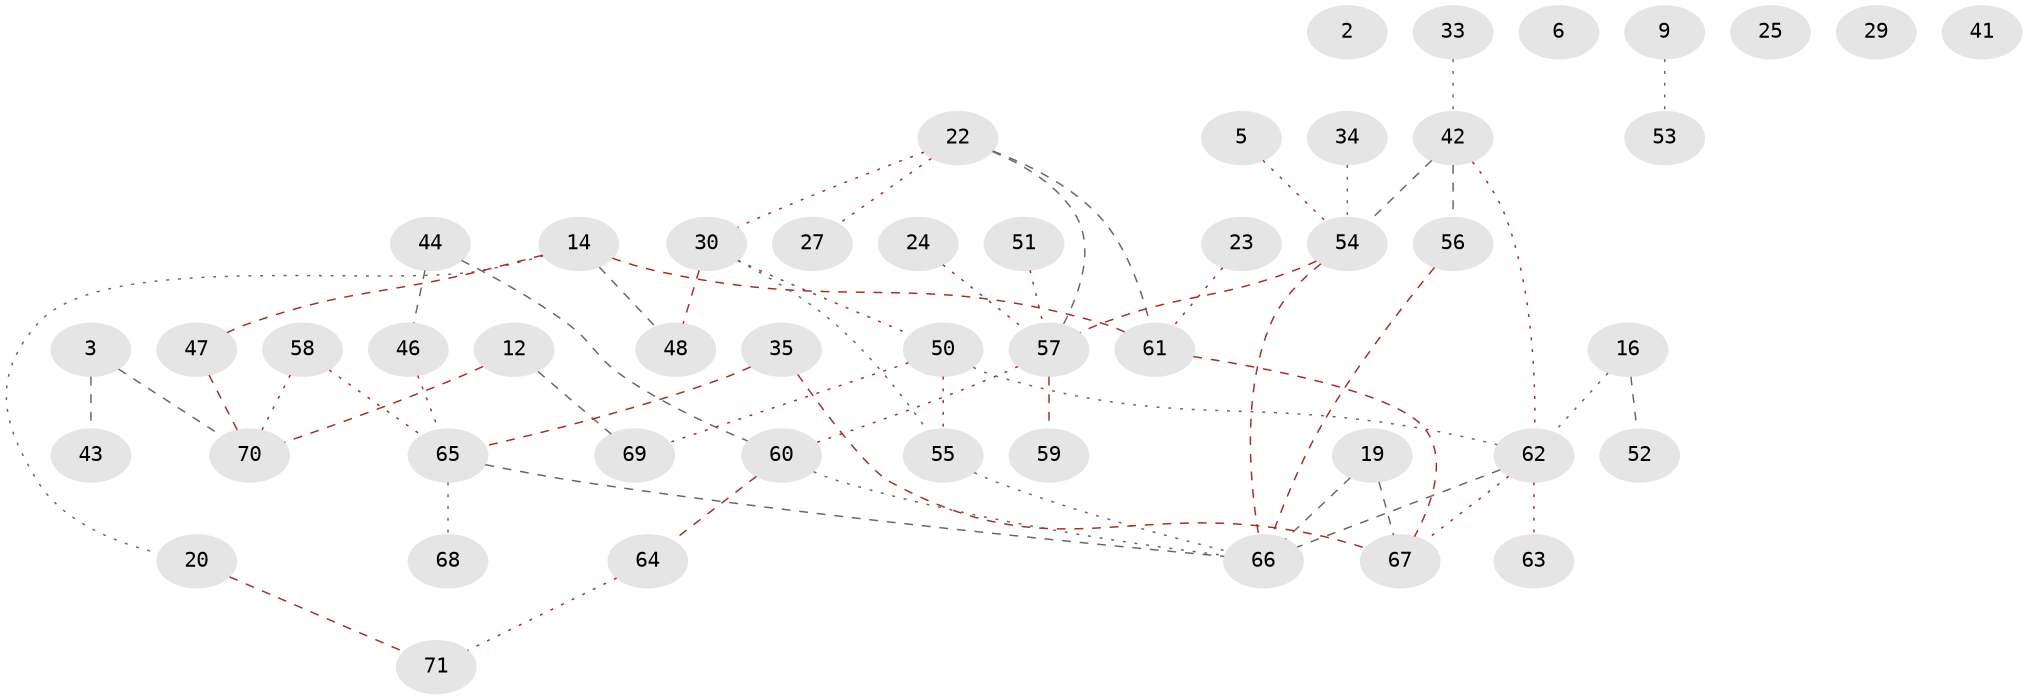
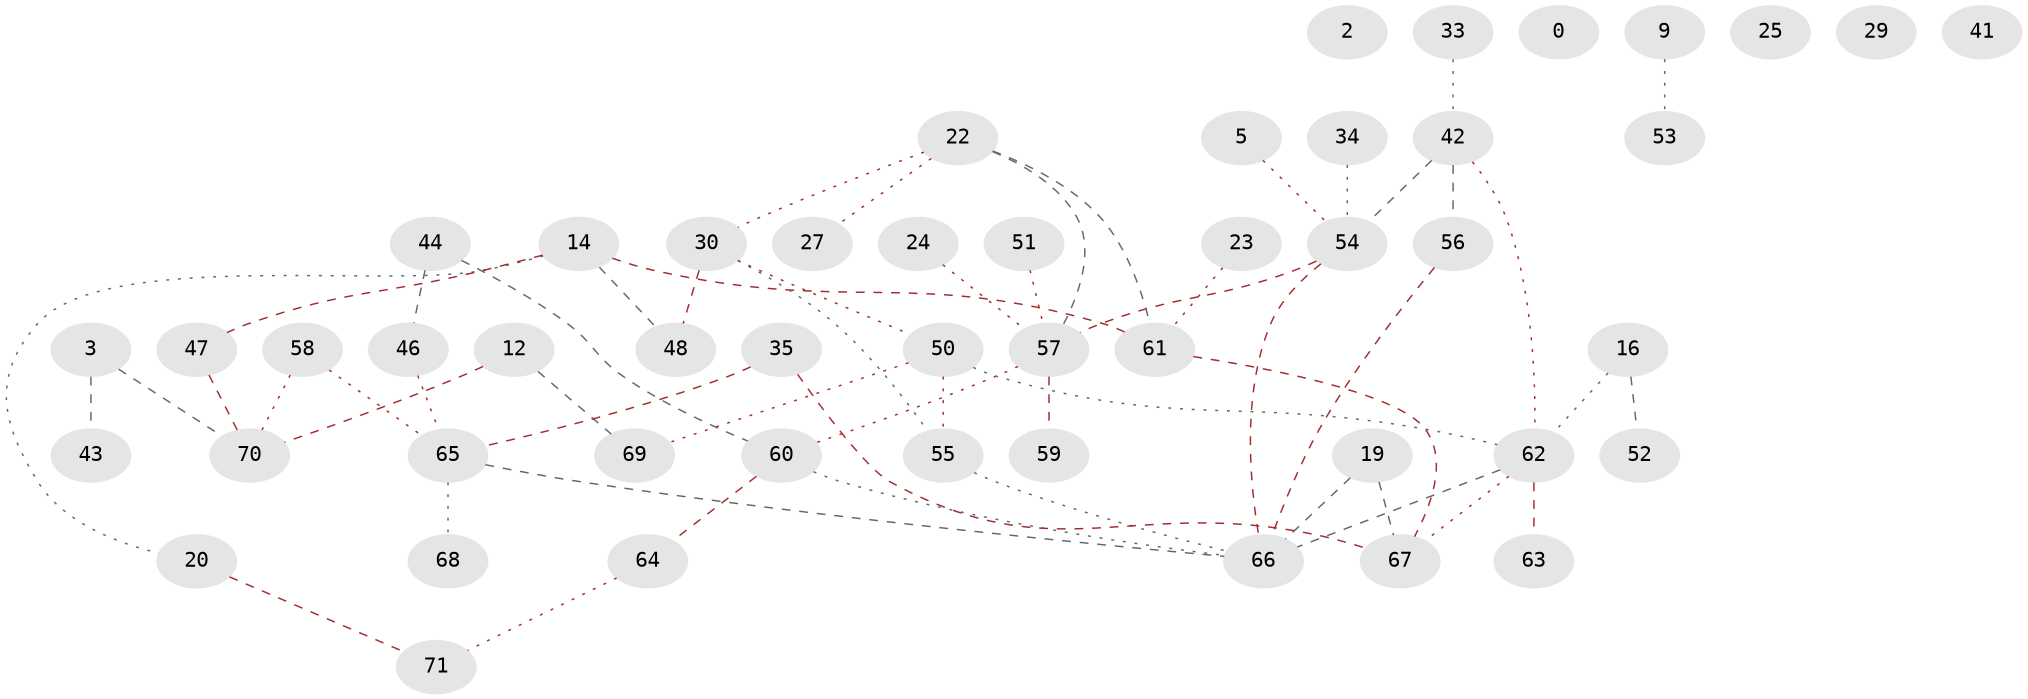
  graph {
    fontname="DejaVu Sans Mono"
    node [color=gray90 fontname="DejaVu Sans Mono" style=filled]
    edge [color=brown fontname="DejaVu Sans Mono" style=dashed]
    2
    3
    43
    70
    54 [super="+18+21"]
    66 [super="+40"]
    57 [super="+13"]
    5
-   6
+   6 [label=0]
    9
    53
    69 [super="+1+8"]
    12
    14
    20
    47
    48
    61 [super="+45"]
    71
    67
    16
    52
    62 [super="+4+32"]
    63
    19
    22
    27
    30
    50 [super="+17+38"]
    55 [super="+11"]
    60 [super="+36+49"]
    59
    23
    24
    25
    29
    33
    42
    56 [super="+37"]
    34
    35
    65 [super="+28+26"]
    41
    44
    46
    64
    68
    51
    58 [super="+39"]
    3 -- 43 [color=gray40]
    3 -- 70 [color=gray40]
    54 -- 66
    54 -- 57
    57 -- 60 [style=dotted weight=2]
    57 -- 59
    5 -- 54 [style=dotted]
    9 -- 53 [color=gray40 style=dotted]
    12 -- 70
    12 -- 69 [color=gray40]
    14 -- 20 [color=gray40 style=dotted]
    14 -- 47
    14 -- 48 [color=gray40]
    14 -- 61
    20 -- 71
    47 -- 70
    61 -- 67
    16 -- 52 [color=gray40]
    16 -- 62 [color=gray40 style=dotted]
    62 -- 66 [color=gray40 weight=2]
    62 -- 67 [style=dotted]
-   62 -- 63 [style=dotted]
+   62 -- 63
    19 -- 66 [color=gray40]
    19 -- 67 [color=gray40]
    22 -- 57 [color=gray40]
    22 -- 61 [color=gray40]
    22 -- 27 [style=dotted]
    22 -- 30 [style=dotted]
    30 -- 48
    30 -- 50 [style=dotted weight=2]
    30 -- 55 [color=gray40 style=dotted]
    50 -- 69 [style=dotted]
    50 -- 62 [color=gray40 style=dotted]
    50 -- 55 [style=dotted]
    55 -- 66 [color=gray40 style=dotted]
    60 -- 66 [color=gray40 style=dotted]
    60 -- 64
    23 -- 61 [style=dotted]
    24 -- 57 [style=dotted weight=2]
    33 -- 42 [color=gray40 style=dotted]
    42 -- 54 [color=gray40]
    42 -- 62 [style=dotted]
    42 -- 56 [color=gray40]
    56 -- 66
    34 -- 54 [color=gray40 style=dotted]
    35 -- 67
    35 -- 65
    65 -- 66 [color=gray40]
    65 -- 68 [color=gray40 style=dotted]
    44 -- 60 [color=gray40]
    44 -- 46 [color=gray40]
    46 -- 65 [style=dotted]
    64 -- 71 [style=dotted]
    51 -- 57 [style=dotted weight=2]
    58 -- 70 [style=dotted]
    58 -- 65 [style=dotted]
  }
